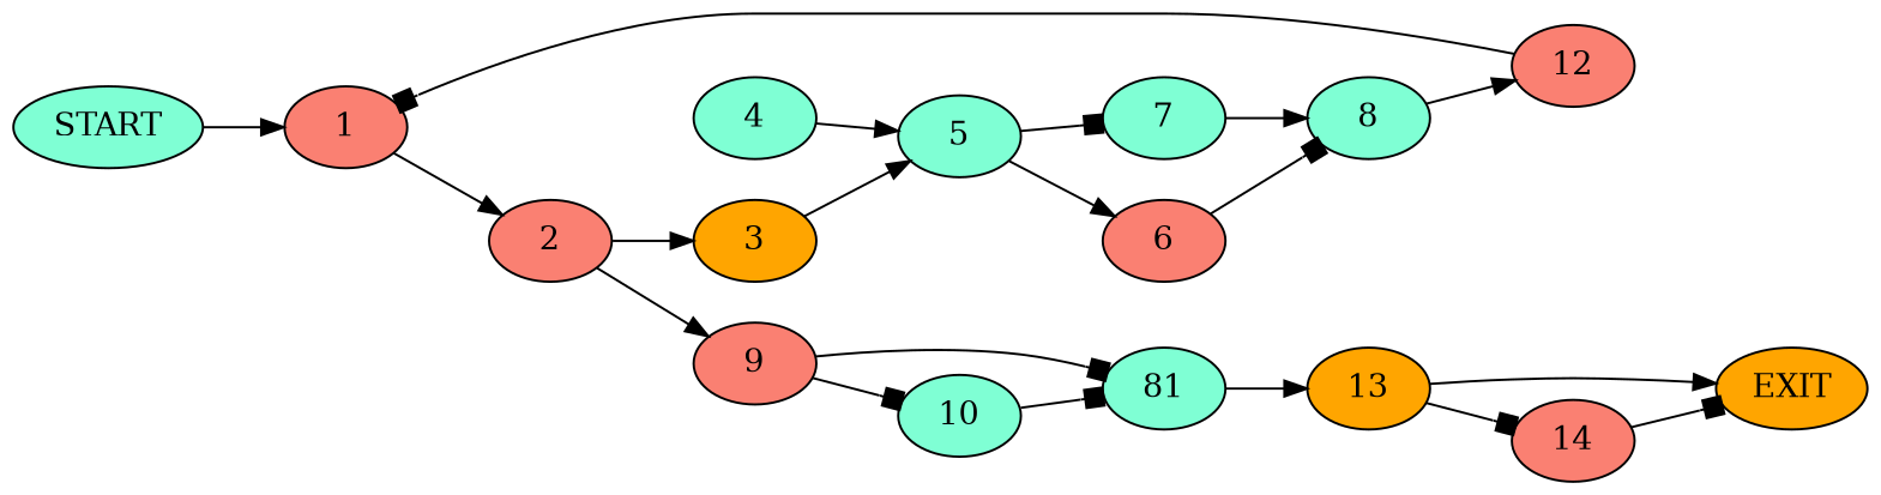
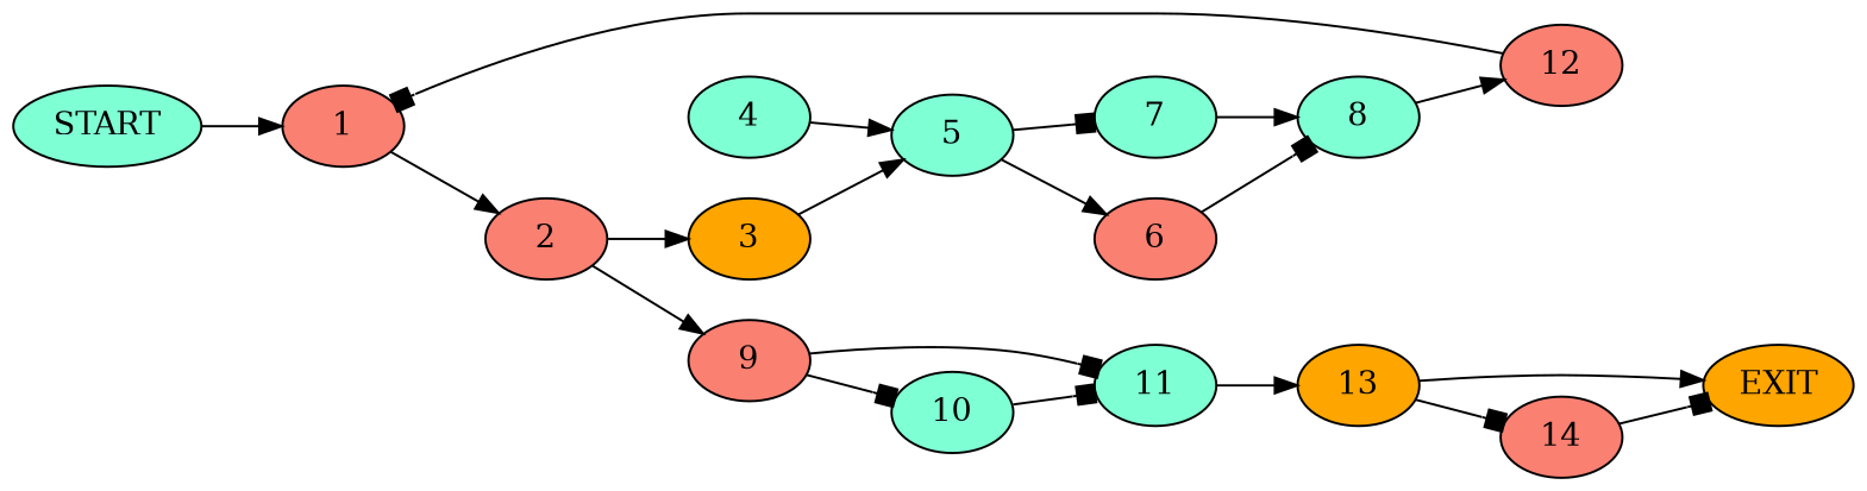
  digraph {
    rankdir=LR
    node [fillcolor=aquamarine style=filled]
    edge [arrowhead=normal]
    n1 [label=START]
    1 [fillcolor=salmon]
    2 [fillcolor=salmon]
    3 [fillcolor=orange]
    9 [fillcolor=salmon]
    5
    10
-   11 [label=81]
+   11
    4
    6 [fillcolor=salmon]
    7
    8
    12 [fillcolor=salmon]
    13 [fillcolor=orange]
    14 [fillcolor=salmon]
    n16 [fillcolor=orange label=EXIT]
    n1 -> 1
    1 -> 2
    2 -> 3
    2 -> 9
    3 -> 5
    9 -> 10 [arrowhead=box]
    9 -> 11 [arrowhead=box]
    5 -> 6
    5 -> 7 [arrowhead=box]
    10 -> 11 [arrowhead=box]
    11 -> 13
    4 -> 5
    6 -> 8 [arrowhead=box]
    7 -> 8
    8 -> 12
    12 -> 1 [arrowhead=box]
    13 -> 14 [arrowhead=box]
    13 -> n16
    14 -> n16 [arrowhead=box]
  }
